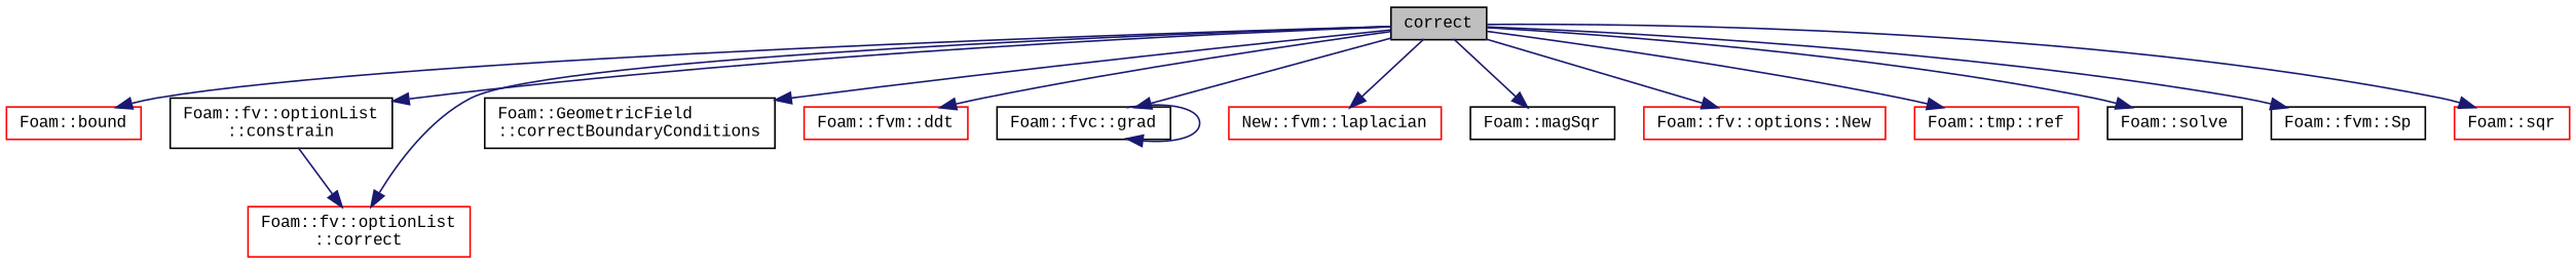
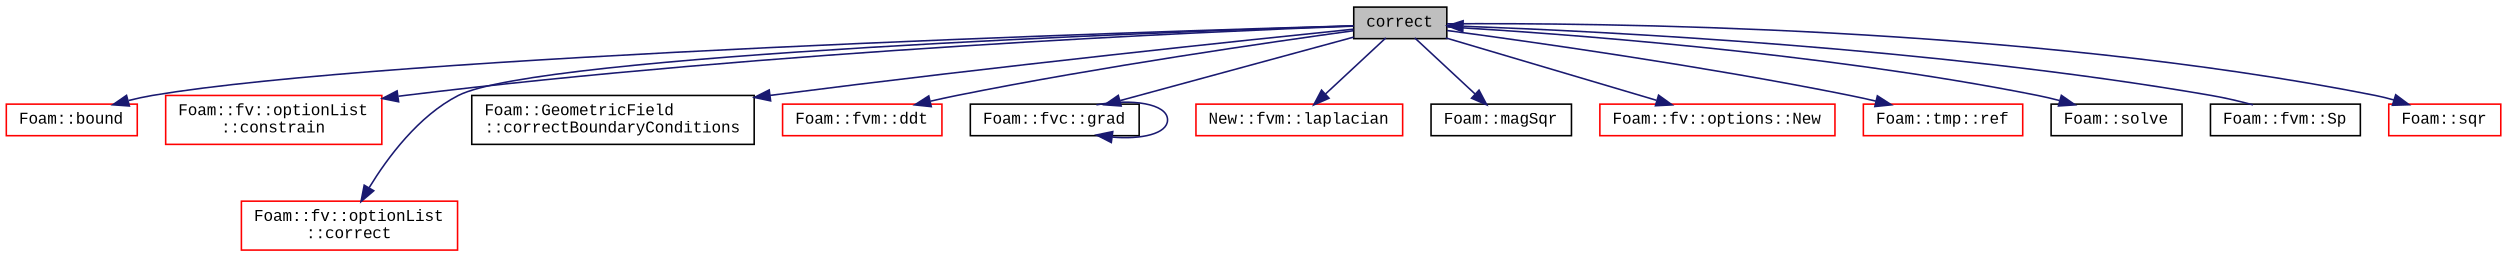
  digraph {
    fontname="Liberation Mono"
    rankdir=TB
    node [color=red fontname="Liberation Mono" fontsize=10 shape=record]
    edge [color=midnightblue fontname="Liberation Mono" fontsize=10 labelfontname=Helvetica labelfontsize=10 style=solid]
    n1 [color=black fillcolor=grey75 fontcolor=black height=0.2 label=correct style=filled width=0.4]
    n2 [height=0.2 label="Foam::bound" width=0.4]
-   n3 [color=black height=0.2 label="Foam::fv::optionList\l::constrain" width=0.4]
+   n3 [height=0.2 label="Foam::fv::optionList\l::constrain" width=0.4]
    n4 [height=0.2 label="Foam::fv::optionList\l::correct" width=0.4]
    n5 [color=black height=0.2 label="Foam::GeometricField\l::correctBoundaryConditions" width=0.4]
    n6 [height=0.2 label="Foam::fvm::ddt" width=0.4]
    n7 [color=black height=0.2 label="Foam::fvc::grad" width=0.4]
    n8 [height=0.2 label="New::fvm::laplacian" width=0.4]
    n9 [color=black height=0.2 label="Foam::magSqr" width=0.4]
    n10 [height=0.2 label="Foam::fv::options::New" width=0.4]
    n11 [height=0.2 label="Foam::tmp::ref" width=0.4]
    n12 [color=black height=0.2 label="Foam::solve" width=0.4]
    n13 [color=black height=0.2 label="Foam::fvm::Sp" width=0.4]
    n14 [height=0.2 label="Foam::sqr" width=0.4]
    n1 -> n2
    n1 -> n3
    n1 -> n4
    n1 -> n5
    n1 -> n6
    n1 -> n7
    n1 -> n8
    n1 -> n9
    n1 -> n10
    n1 -> n11
    n1 -> n12
-   n1 -> n13
+   n13 -> n1
    n1 -> n14
-   n3 -> n4
    n7 -> n7
  }
